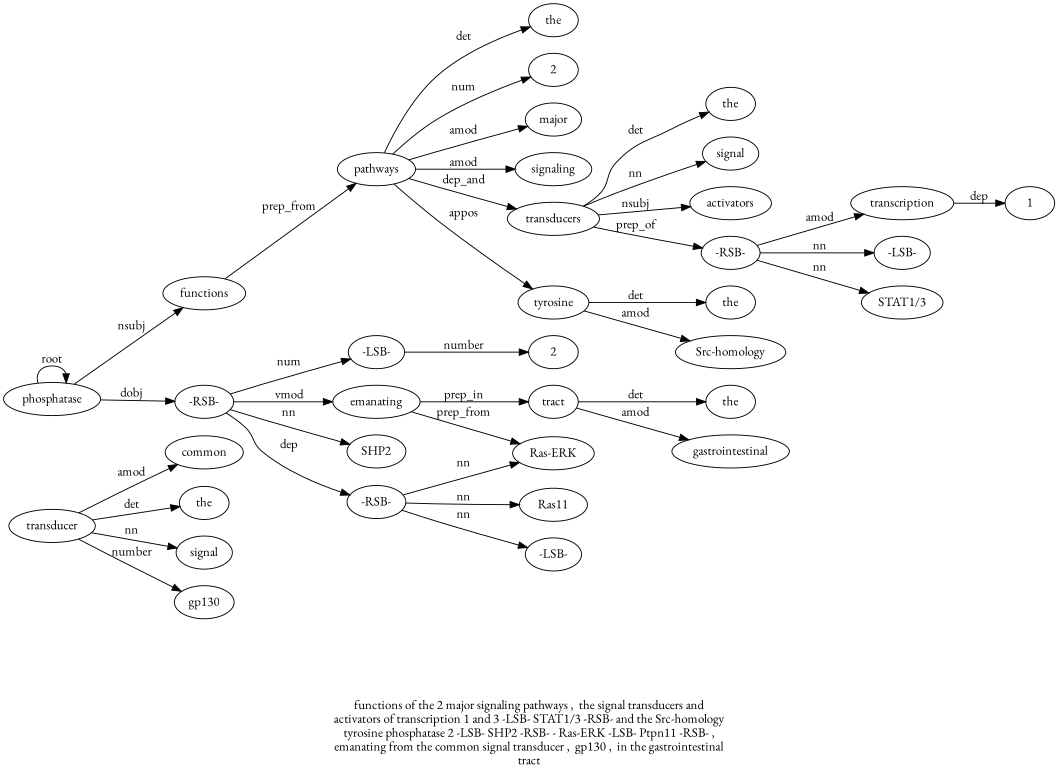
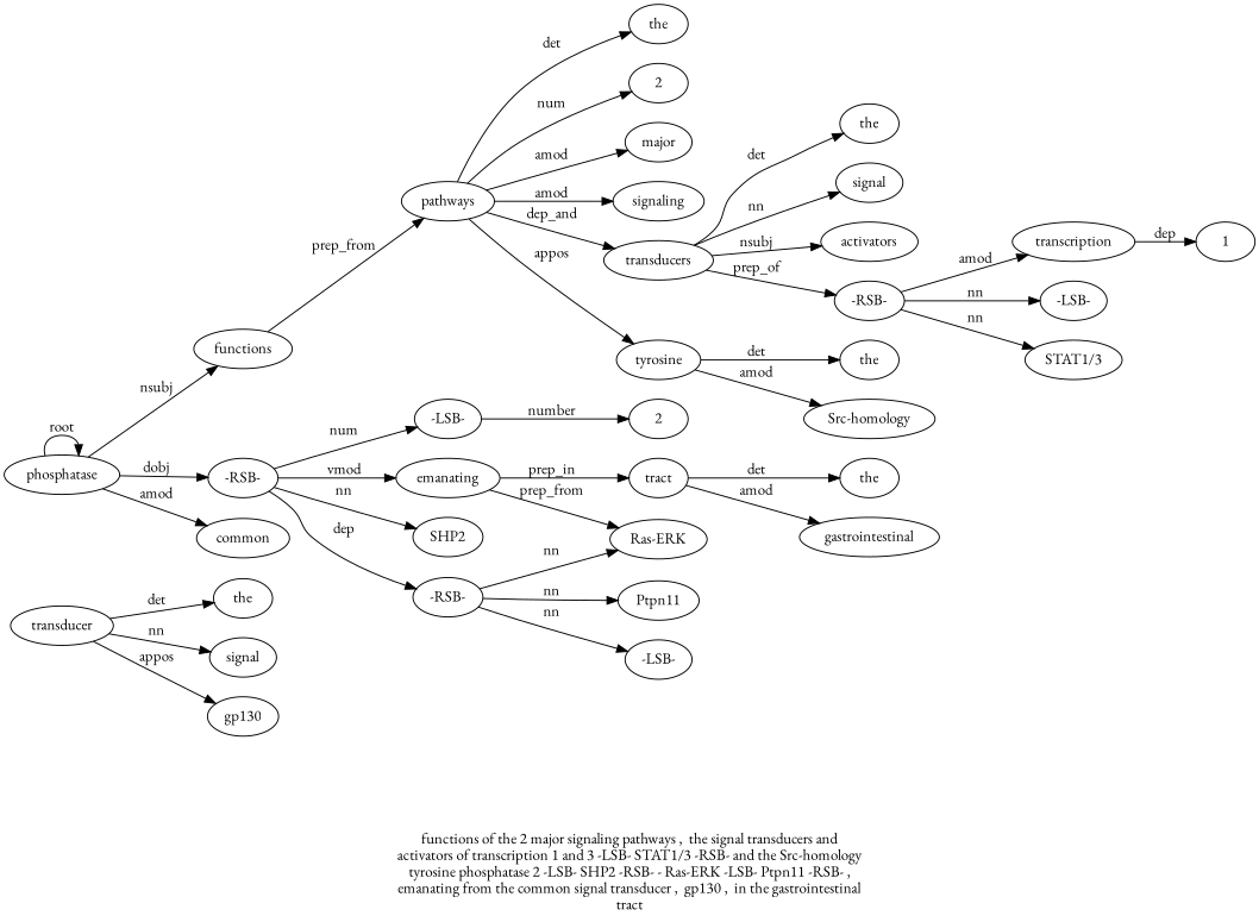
  digraph {
    fontname="EB Garamond"
    label="functions of the 2 major signaling pathways ,  the signal transducers and\nactivators of transcription 1 and 3 -LSB- STAT1/3 -RSB- and the Src-homology\ntyrosine phosphatase 2 -LSB- SHP2 -RSB- - Ras-ERK -LSB- Ptpn11 -RSB- ,\nemanating from the common signal transducer ,  gp130 ,  in the gastrointestinal\ntract"
    rankdir=LR
    node [fillcolor=white fontname="EB Garamond" style=filled]
    edge [fontname="EB Garamond"]
    n1 [label=phosphatase]
    n2 [label=functions]
    n3 [label="-RSB-"]
    n4 [label=pathways]
    n5 [label="-LSB-"]
    n6 [label=SHP2]
    n7 [label="-RSB-"]
    n8 [label=emanating]
    n9 [label=the]
    n10 [label=2]
    n11 [label=major]
    n12 [label=signaling]
    n13 [label=transducers]
    n14 [label=tyrosine]
    n15 [label=the]
    n16 [label=signal]
    n17 [label=activators]
    n18 [label="-RSB-"]
    n19 [label=the]
    n20 [label="Src-homology"]
    n21 [label=transcription]
    n22 [label="-LSB-"]
    n23 [label="STAT1/3"]
    n24 [label=1]
    n25 [label=2]
    n26 [label="Ras-ERK"]
    n27 [label="-LSB-"]
-   n28 [label=Ras11]
+   n28 [label=Ptpn11]
    n29 [label=tract]
    n30 [label=transducer]
    n31 [label=the]
    n32 [label=common]
    n33 [label=signal]
    n34 [label=gp130]
    n35 [label=the]
    n36 [label=gastrointestinal]
    n1 -> n1 [label=root]
    n1 -> n2 [label=nsubj]
    n1 -> n3 [label=dobj]
    n2 -> n4 [label=prep_from]
    n3 -> n5 [label=num]
    n3 -> n6 [label=nn]
    n3 -> n7 [label=dep]
    n3 -> n8 [label=vmod]
    n4 -> n9 [label=det]
    n4 -> n10 [label=num]
    n4 -> n11 [label=amod]
    n4 -> n12 [label=amod]
    n4 -> n13 [label=dep_and]
    n4 -> n14 [label=appos]
    n5 -> n25 [label=number]
    n7 -> n26 [label=nn]
    n7 -> n27 [label=nn]
    n7 -> n28 [label=nn]
    n8 -> n26 [label=prep_from]
    n8 -> n29 [label=prep_in]
    n13 -> n15 [label=det]
    n13 -> n16 [label=nn]
    n13 -> n17 [label=nsubj]
    n13 -> n18 [label=prep_of]
    n14 -> n19 [label=det]
    n14 -> n20 [label=amod]
    n18 -> n21 [label=amod]
    n18 -> n22 [label=nn]
    n18 -> n23 [label=nn]
    n21 -> n24 [label=dep]
    n29 -> n35 [label=det]
    n29 -> n36 [label=amod]
    n30 -> n31 [label=det]
-   n30 -> n32 [label=amod]
+   n1 -> n32 [label=amod]
    n30 -> n33 [label=nn]
-   n30 -> n34 [label=number]
+   n30 -> n34 [label=appos]
  }
